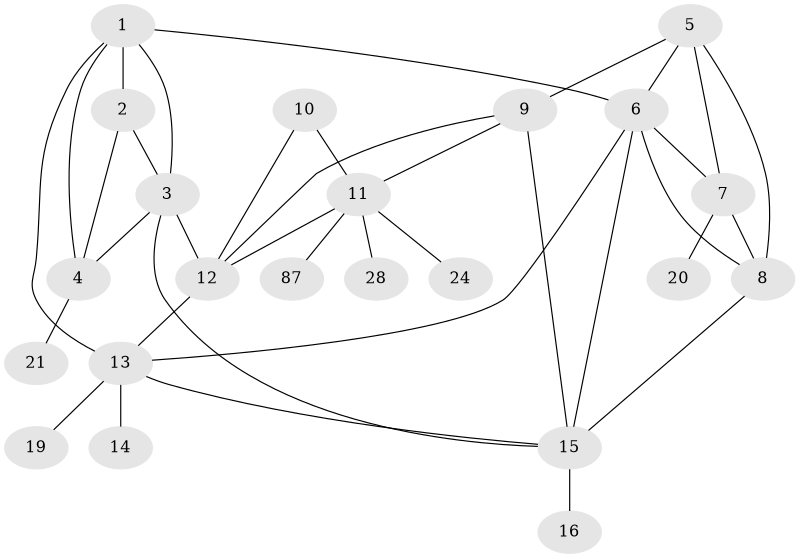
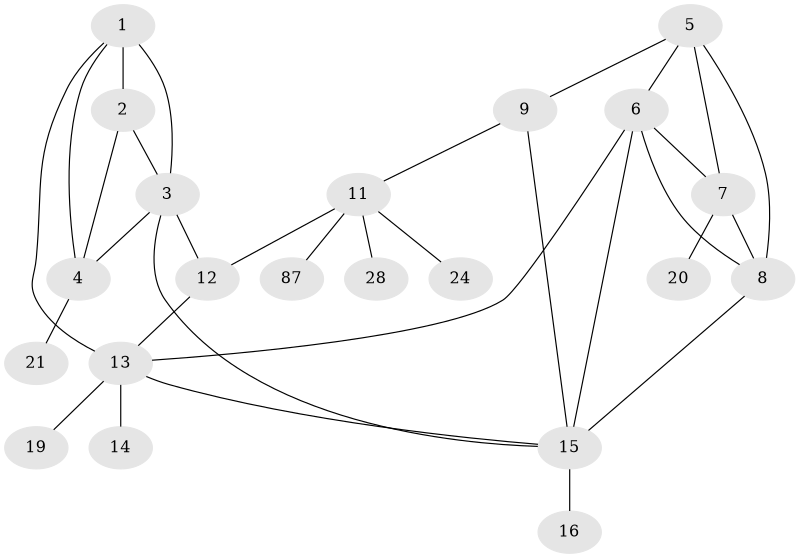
  graph {
    fontname="DejaVu Serif"
    node [color=gray90 fontname="DejaVu Serif" style=filled]
    edge [fontname="DejaVu Serif" weight=1.0]
    1
    2
    3
    4
    6
    13
    12
    15
    21
    7
    8
    14
    19
    16
    5
    9
    20
    11
-   10
    n20 [label=87]
    n21 [label=28]
    24
    1 -- 2
    1 -- 3
    1 -- 4
-   1 -- 6
    1 -- 13
    2 -- 3
    2 -- 4
    3 -- 4
    3 -- 12
    3 -- 15
    4 -- 21
    6 -- 13
    6 -- 15
    6 -- 7
    6 -- 8
    13 -- 15
    13 -- 14 [weight=3.0]
    13 -- 19
    12 -- 13
    15 -- 16 [weight=3.0]
    7 -- 8
    7 -- 20
    8 -- 15
    5 -- 6
    5 -- 7
    5 -- 8
    5 -- 9
-   9 -- 12
    9 -- 15 [weight=2.0]
    9 -- 11
    11 -- 12
    11 -- n20
    11 -- n21
    11 -- 24
-   10 -- 12
-   10 -- 11
  }
